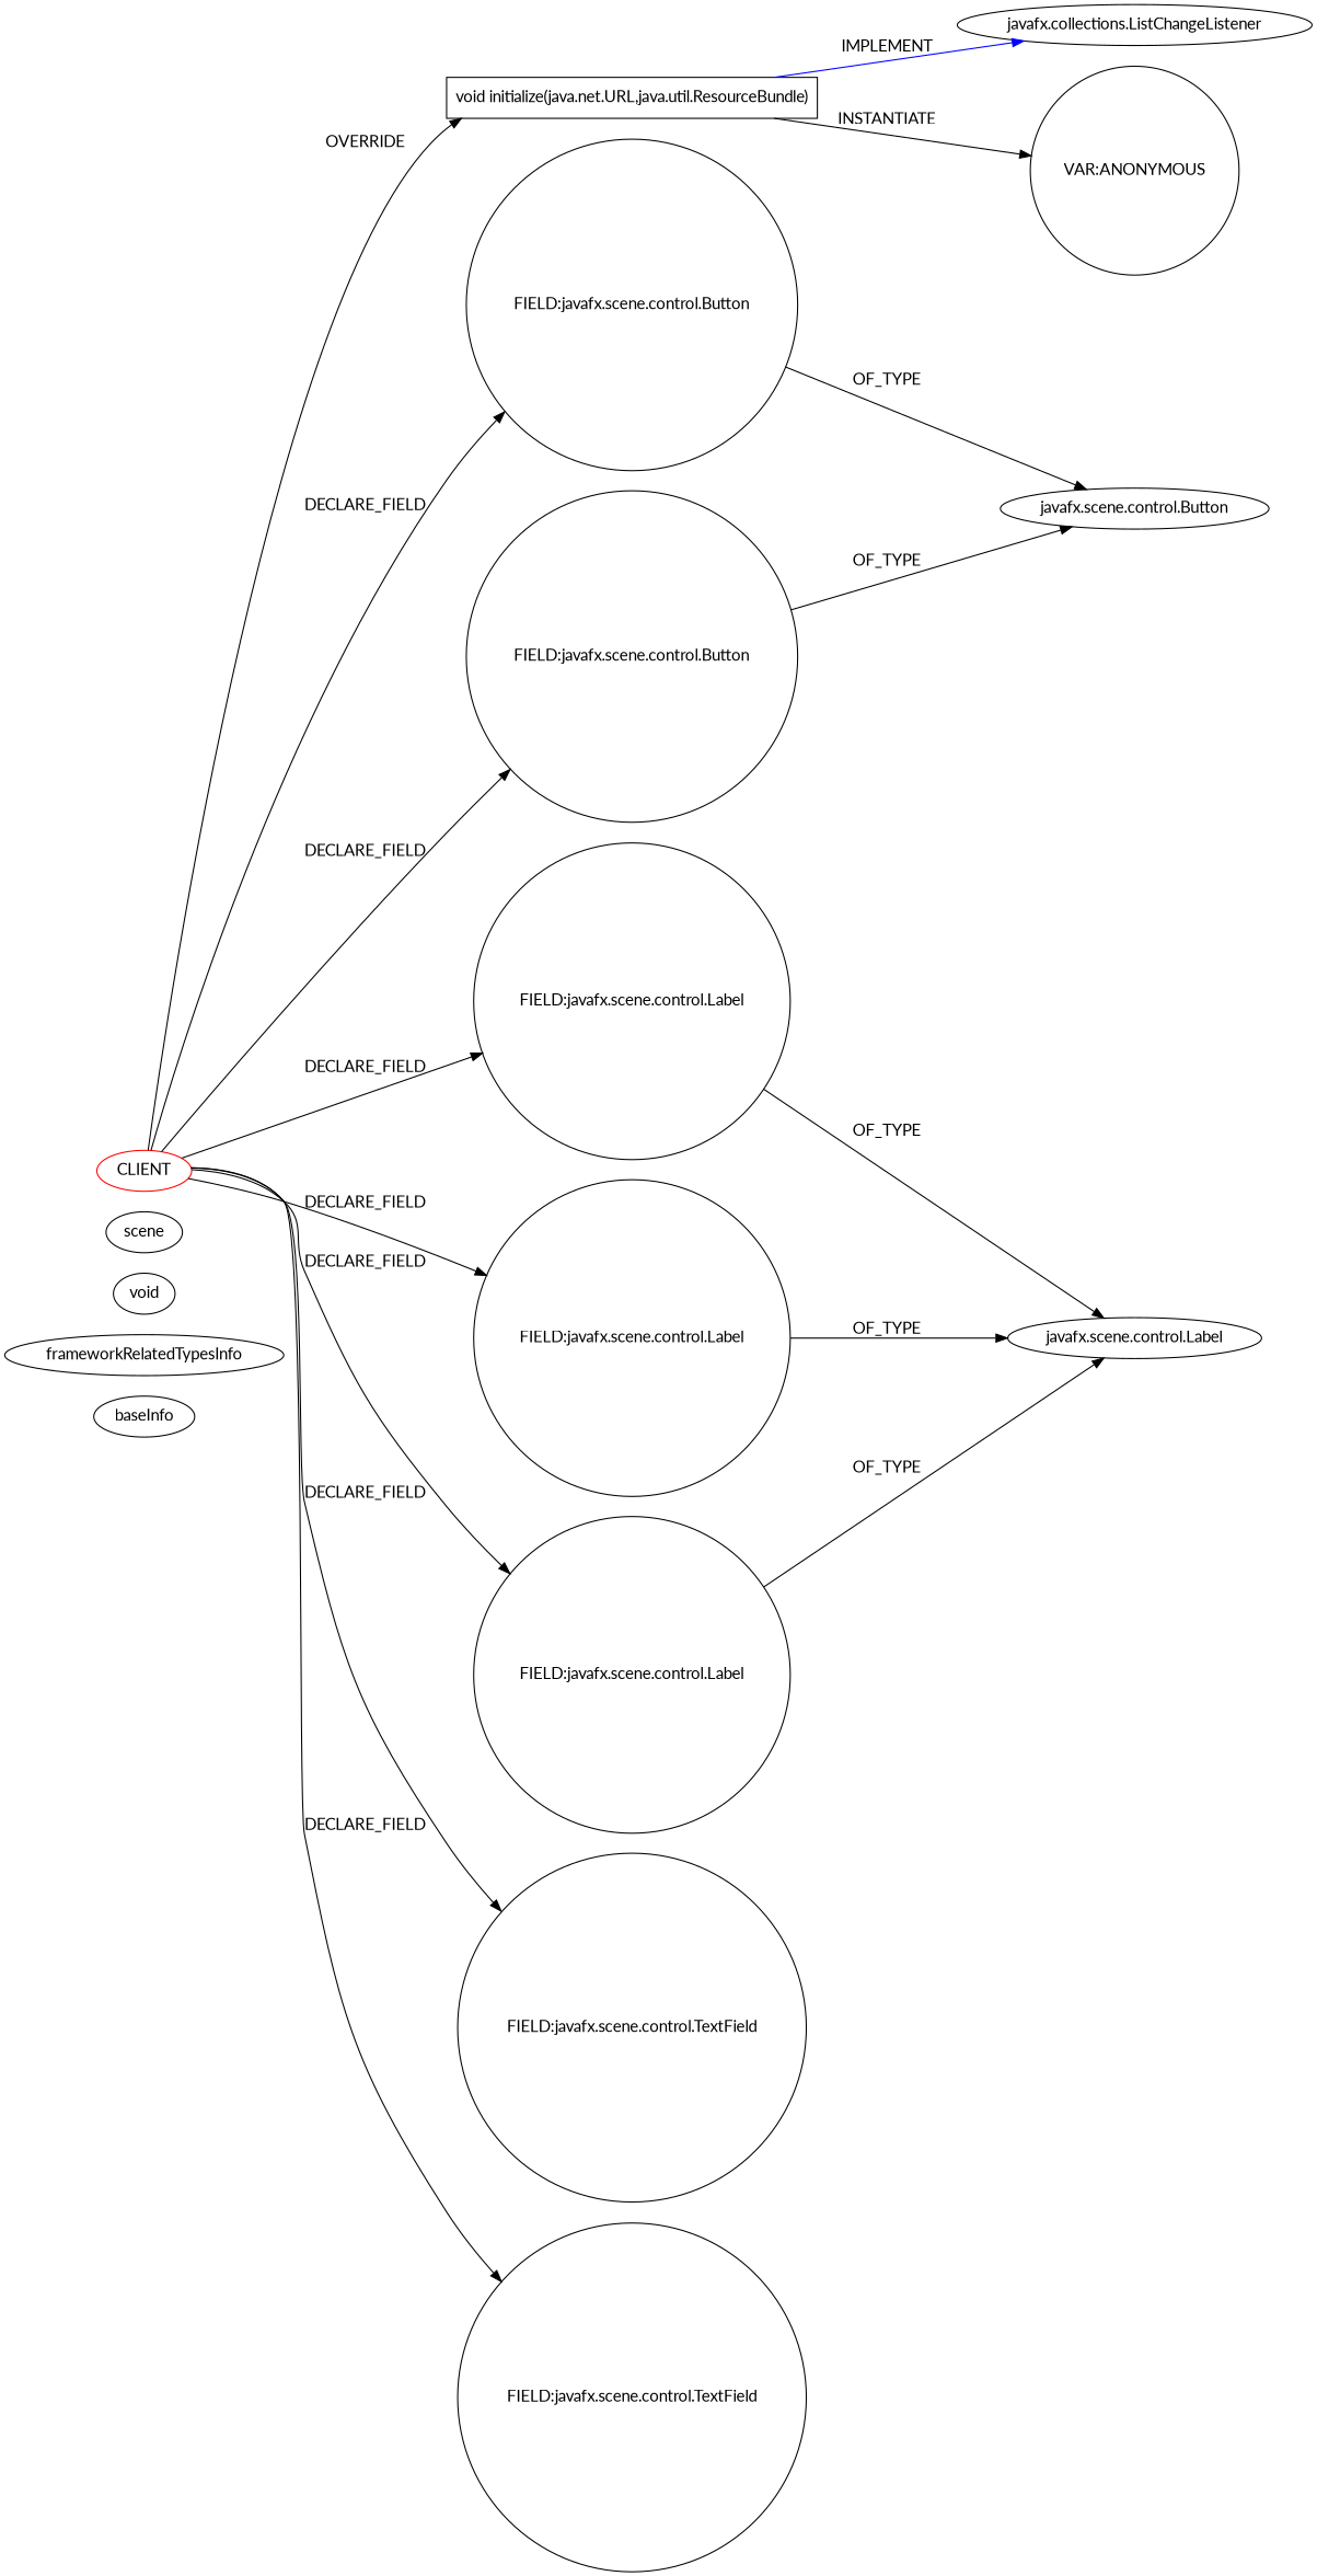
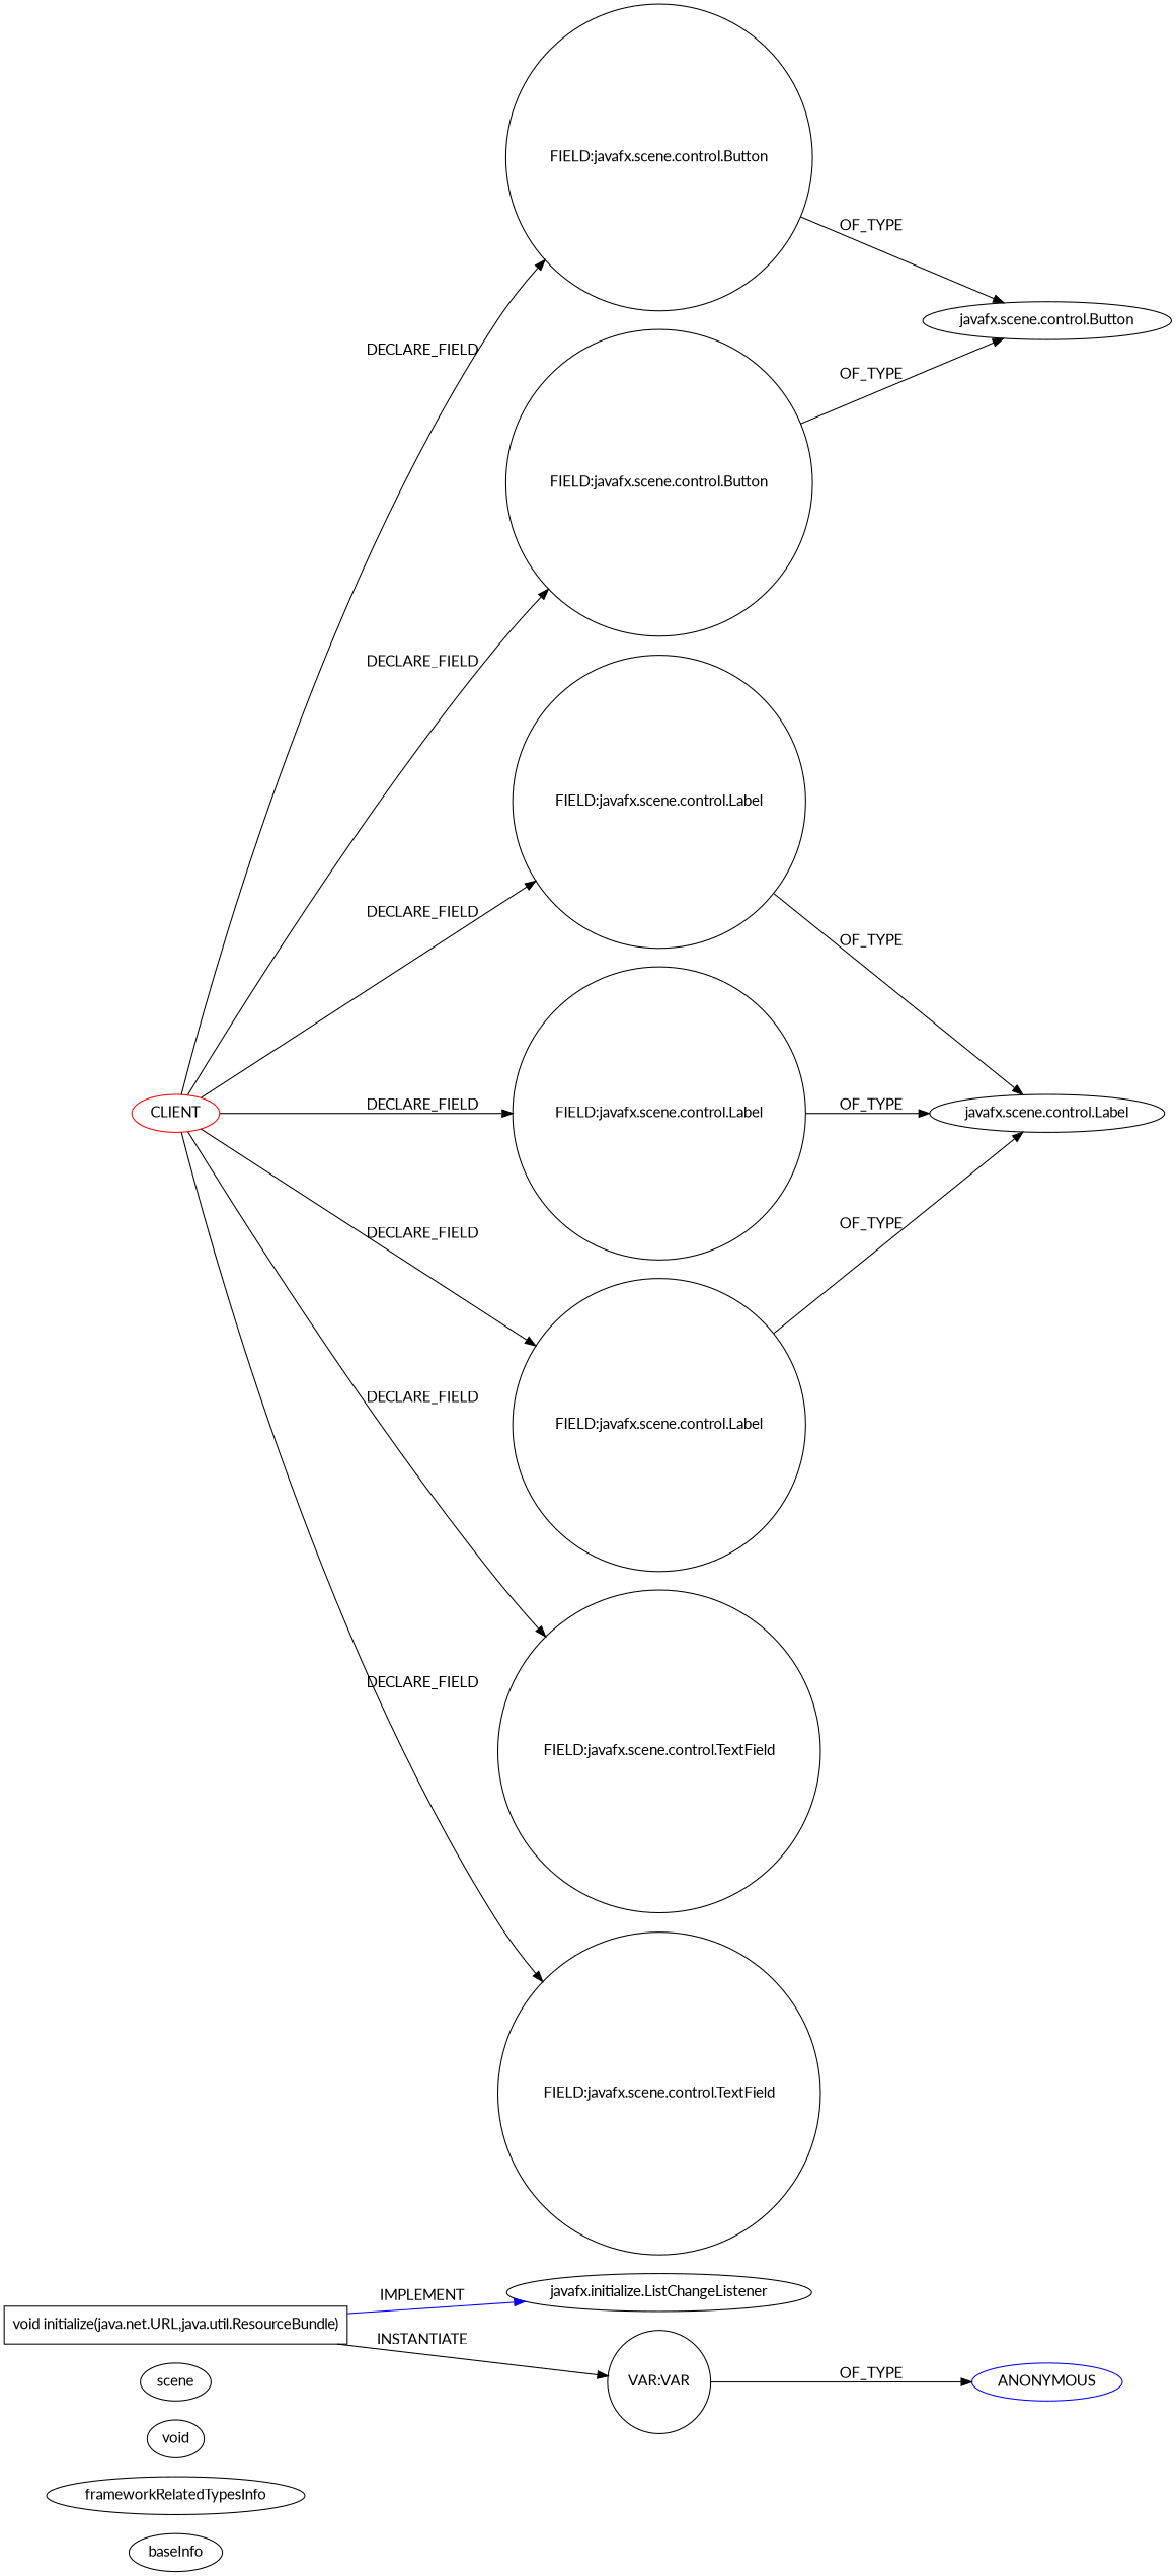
  digraph {
    fontname=Lato
    rankdir=LR
    node [fontname=Lato isFrameworkType=false vertexType=FIELD_DECLARATION]
    edge [fontname=Lato]
    baseInfo [category=pattern graphId=1767 isAnonymous=false possibleRelation=false isFrameworkType="" vertexType=""]
    frameworkRelatedTypesInfo [isFrameworkType="" vertexType=""]
    n3 [frequency=2.0 label=void patternRootClient=0 isFrameworkType="" vertexType=""]
    n4 [0="7thwheel-medaka-chan~/7thwheel-medaka-chan/medaka-chan-master/src/seventhwheel/pos/controller/PosController.java~PosController~30" 1="bianconejo-CEFX~/bianconejo-CEFX/CEFX-master/src/cefx/CECommandeController.java~CECommandeController~2084" label=scene isFrameworkType="" vertexType=""]
-   n5 [label="javafx.collections.ListChangeListener" vertexType=FRAMEWORK_INTERFACE_TYPE]
-   n7 [label="VAR:ANONYMOUS" shape=circle vertexType=VARIABLE_EXPRESION]
+   n5 [label="javafx.initialize.ListChangeListener" vertexType=FRAMEWORK_INTERFACE_TYPE]
+   n6 [color=blue label=ANONYMOUS vertexType=REFERENCE_ANONYMOUS_DECLARATION]
+   n7 [label="VAR:VAR" shape=circle vertexType=VARIABLE_EXPRESION]
    n8 [label="void initialize(java.net.URL,java.util.ResourceBundle)" shape=box vertexType=OVERRIDING_METHOD_DECLARATION]
    n9 [color=red label=CLIENT vertexType=ROOT_CLIENT_CLASS_DECLARATION]
    n10 [label="FIELD:javafx.scene.control.Button" shape=circle]
    n11 [label="FIELD:javafx.scene.control.Button" shape=circle]
    n12 [label="FIELD:javafx.scene.control.Label" shape=circle]
    n13 [label="FIELD:javafx.scene.control.Label" shape=circle]
    n14 [label="FIELD:javafx.scene.control.Label" shape=circle]
    n15 [label="FIELD:javafx.scene.control.TextField" shape=circle]
    n16 [label="FIELD:javafx.scene.control.TextField" shape=circle]
    n17 [label="javafx.scene.control.Button" vertexType=FRAMEWORK_CLASS_TYPE]
    n18 [label="javafx.scene.control.Label" vertexType=FRAMEWORK_CLASS_TYPE]
+   n7 -> n6 [label=OF_TYPE]
    n8 -> n5 [color=blue label=IMPLEMENT]
    n8 -> n7 [label=INSTANTIATE]
-   n9 -> n8 [label=OVERRIDE]
    n9 -> n10 [label=DECLARE_FIELD]
    n9 -> n11 [label=DECLARE_FIELD]
    n9 -> n12 [label=DECLARE_FIELD]
    n9 -> n13 [label=DECLARE_FIELD]
    n9 -> n14 [label=DECLARE_FIELD]
    n9 -> n15 [label=DECLARE_FIELD]
    n9 -> n16 [label=DECLARE_FIELD]
    n10 -> n17 [label=OF_TYPE]
    n11 -> n17 [label=OF_TYPE]
    n12 -> n18 [label=OF_TYPE]
    n13 -> n18 [label=OF_TYPE]
    n14 -> n18 [label=OF_TYPE]
  }
